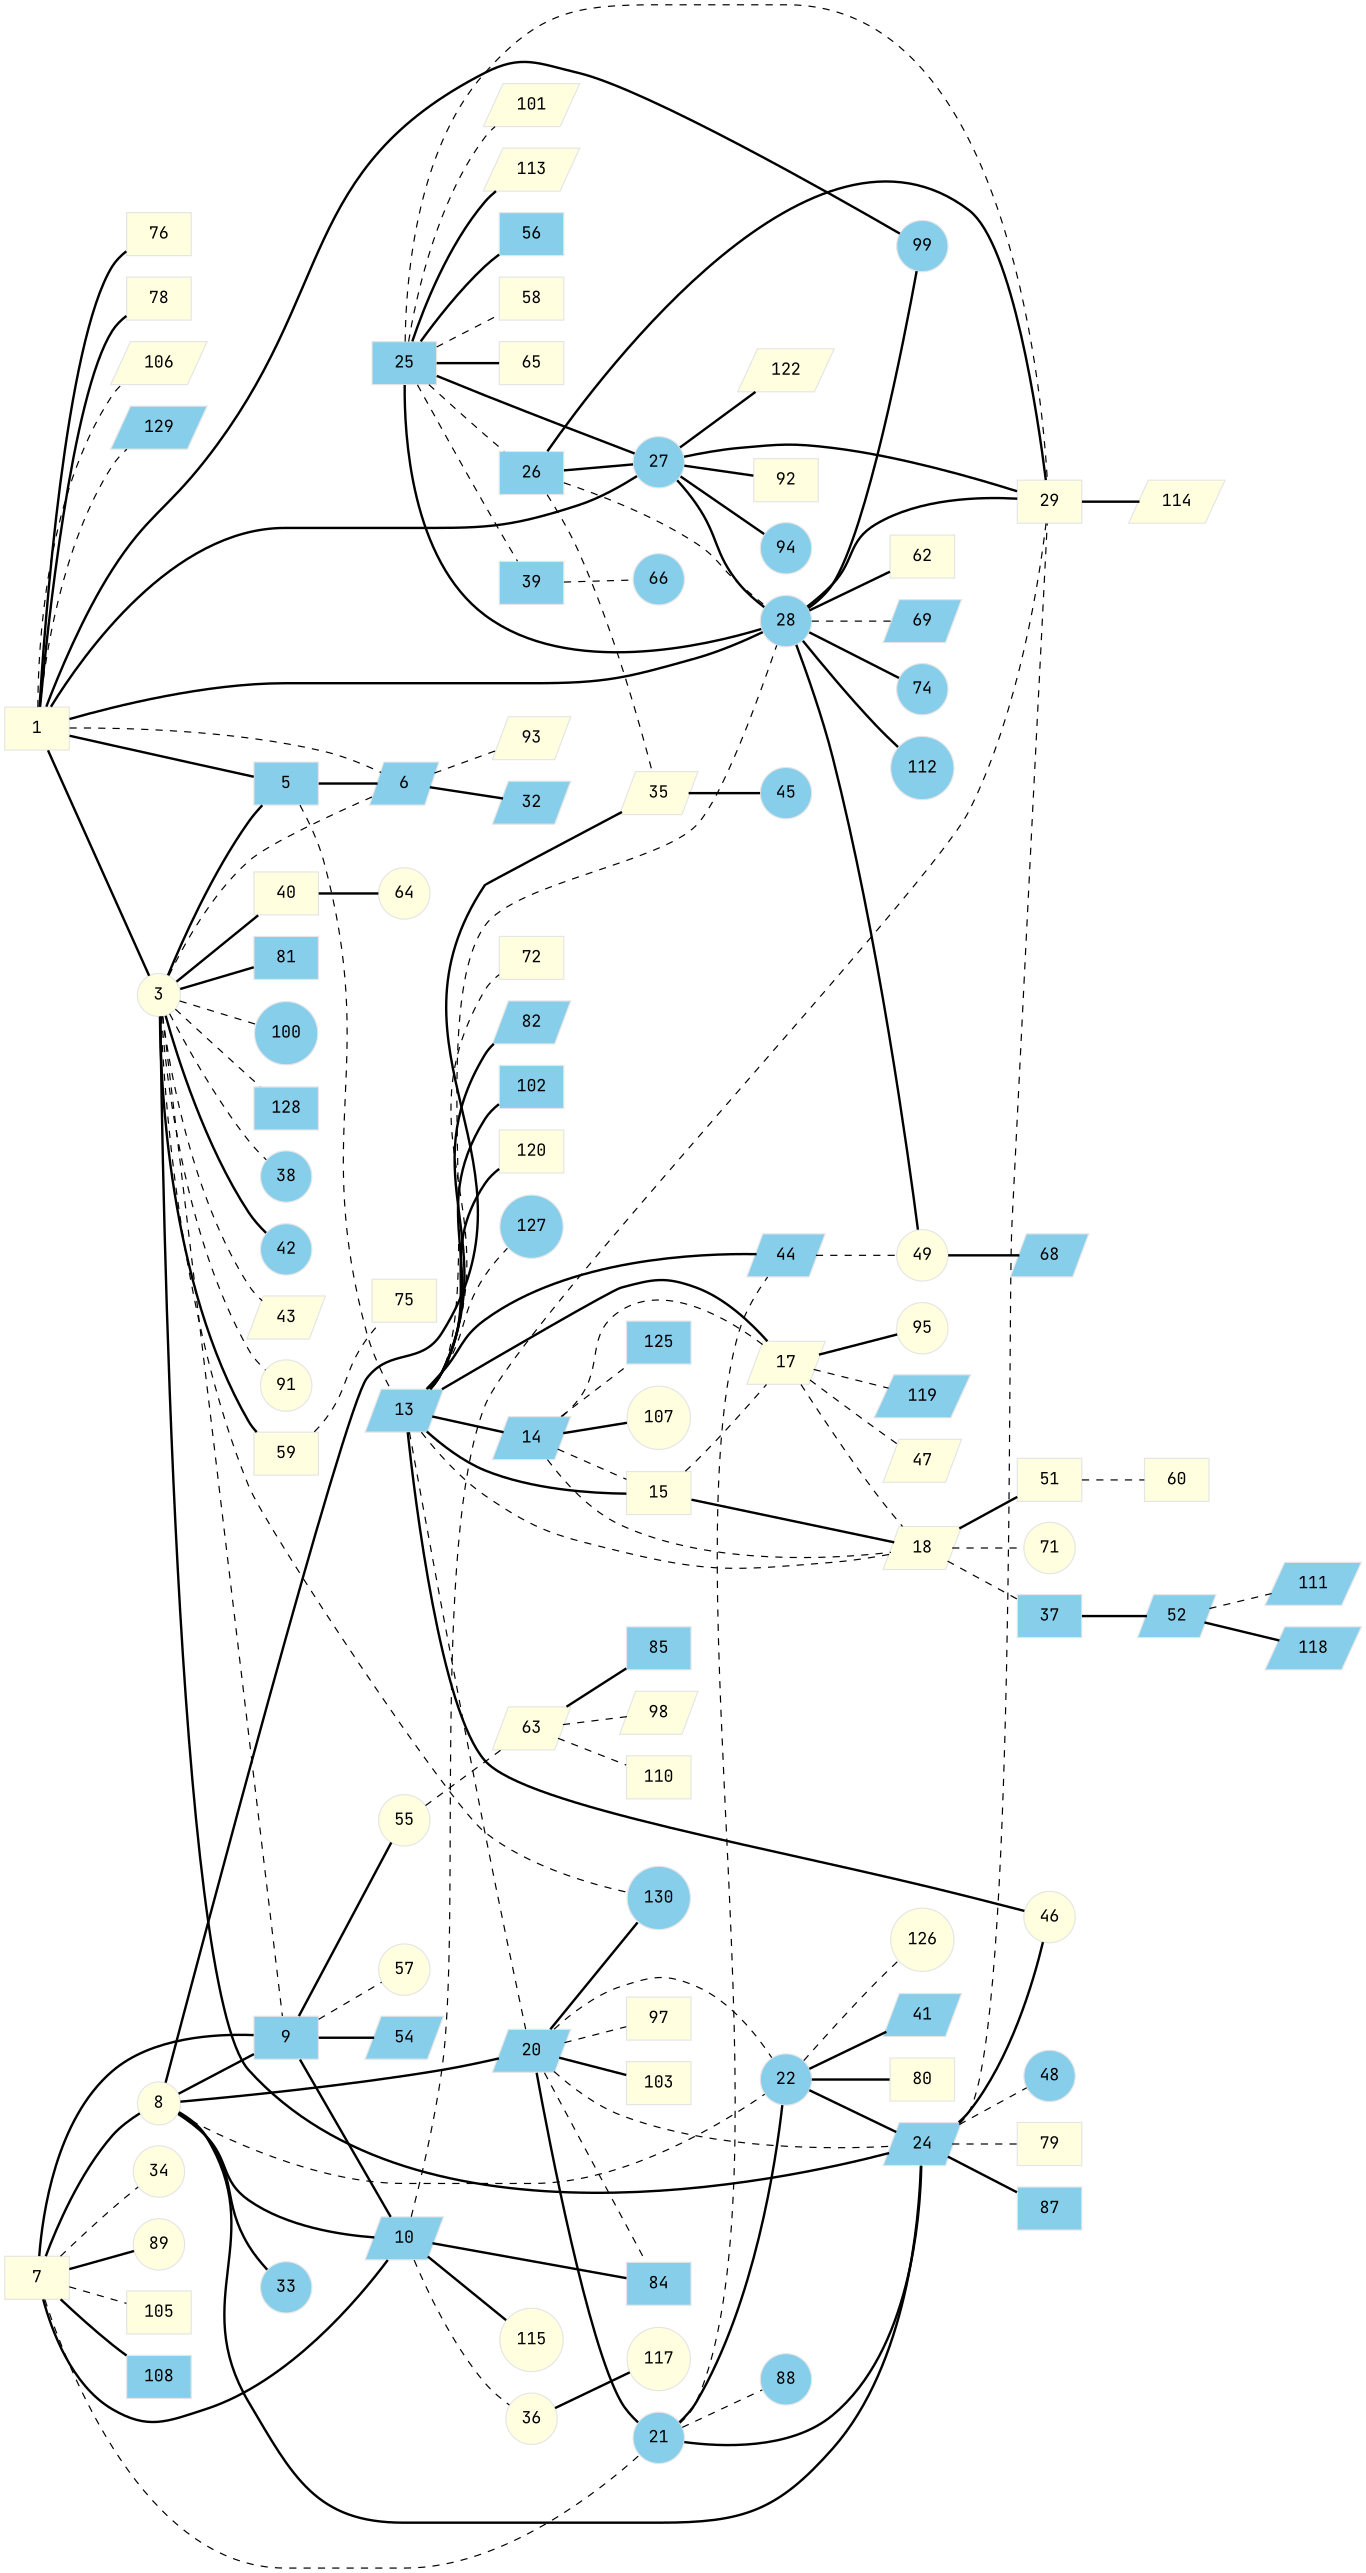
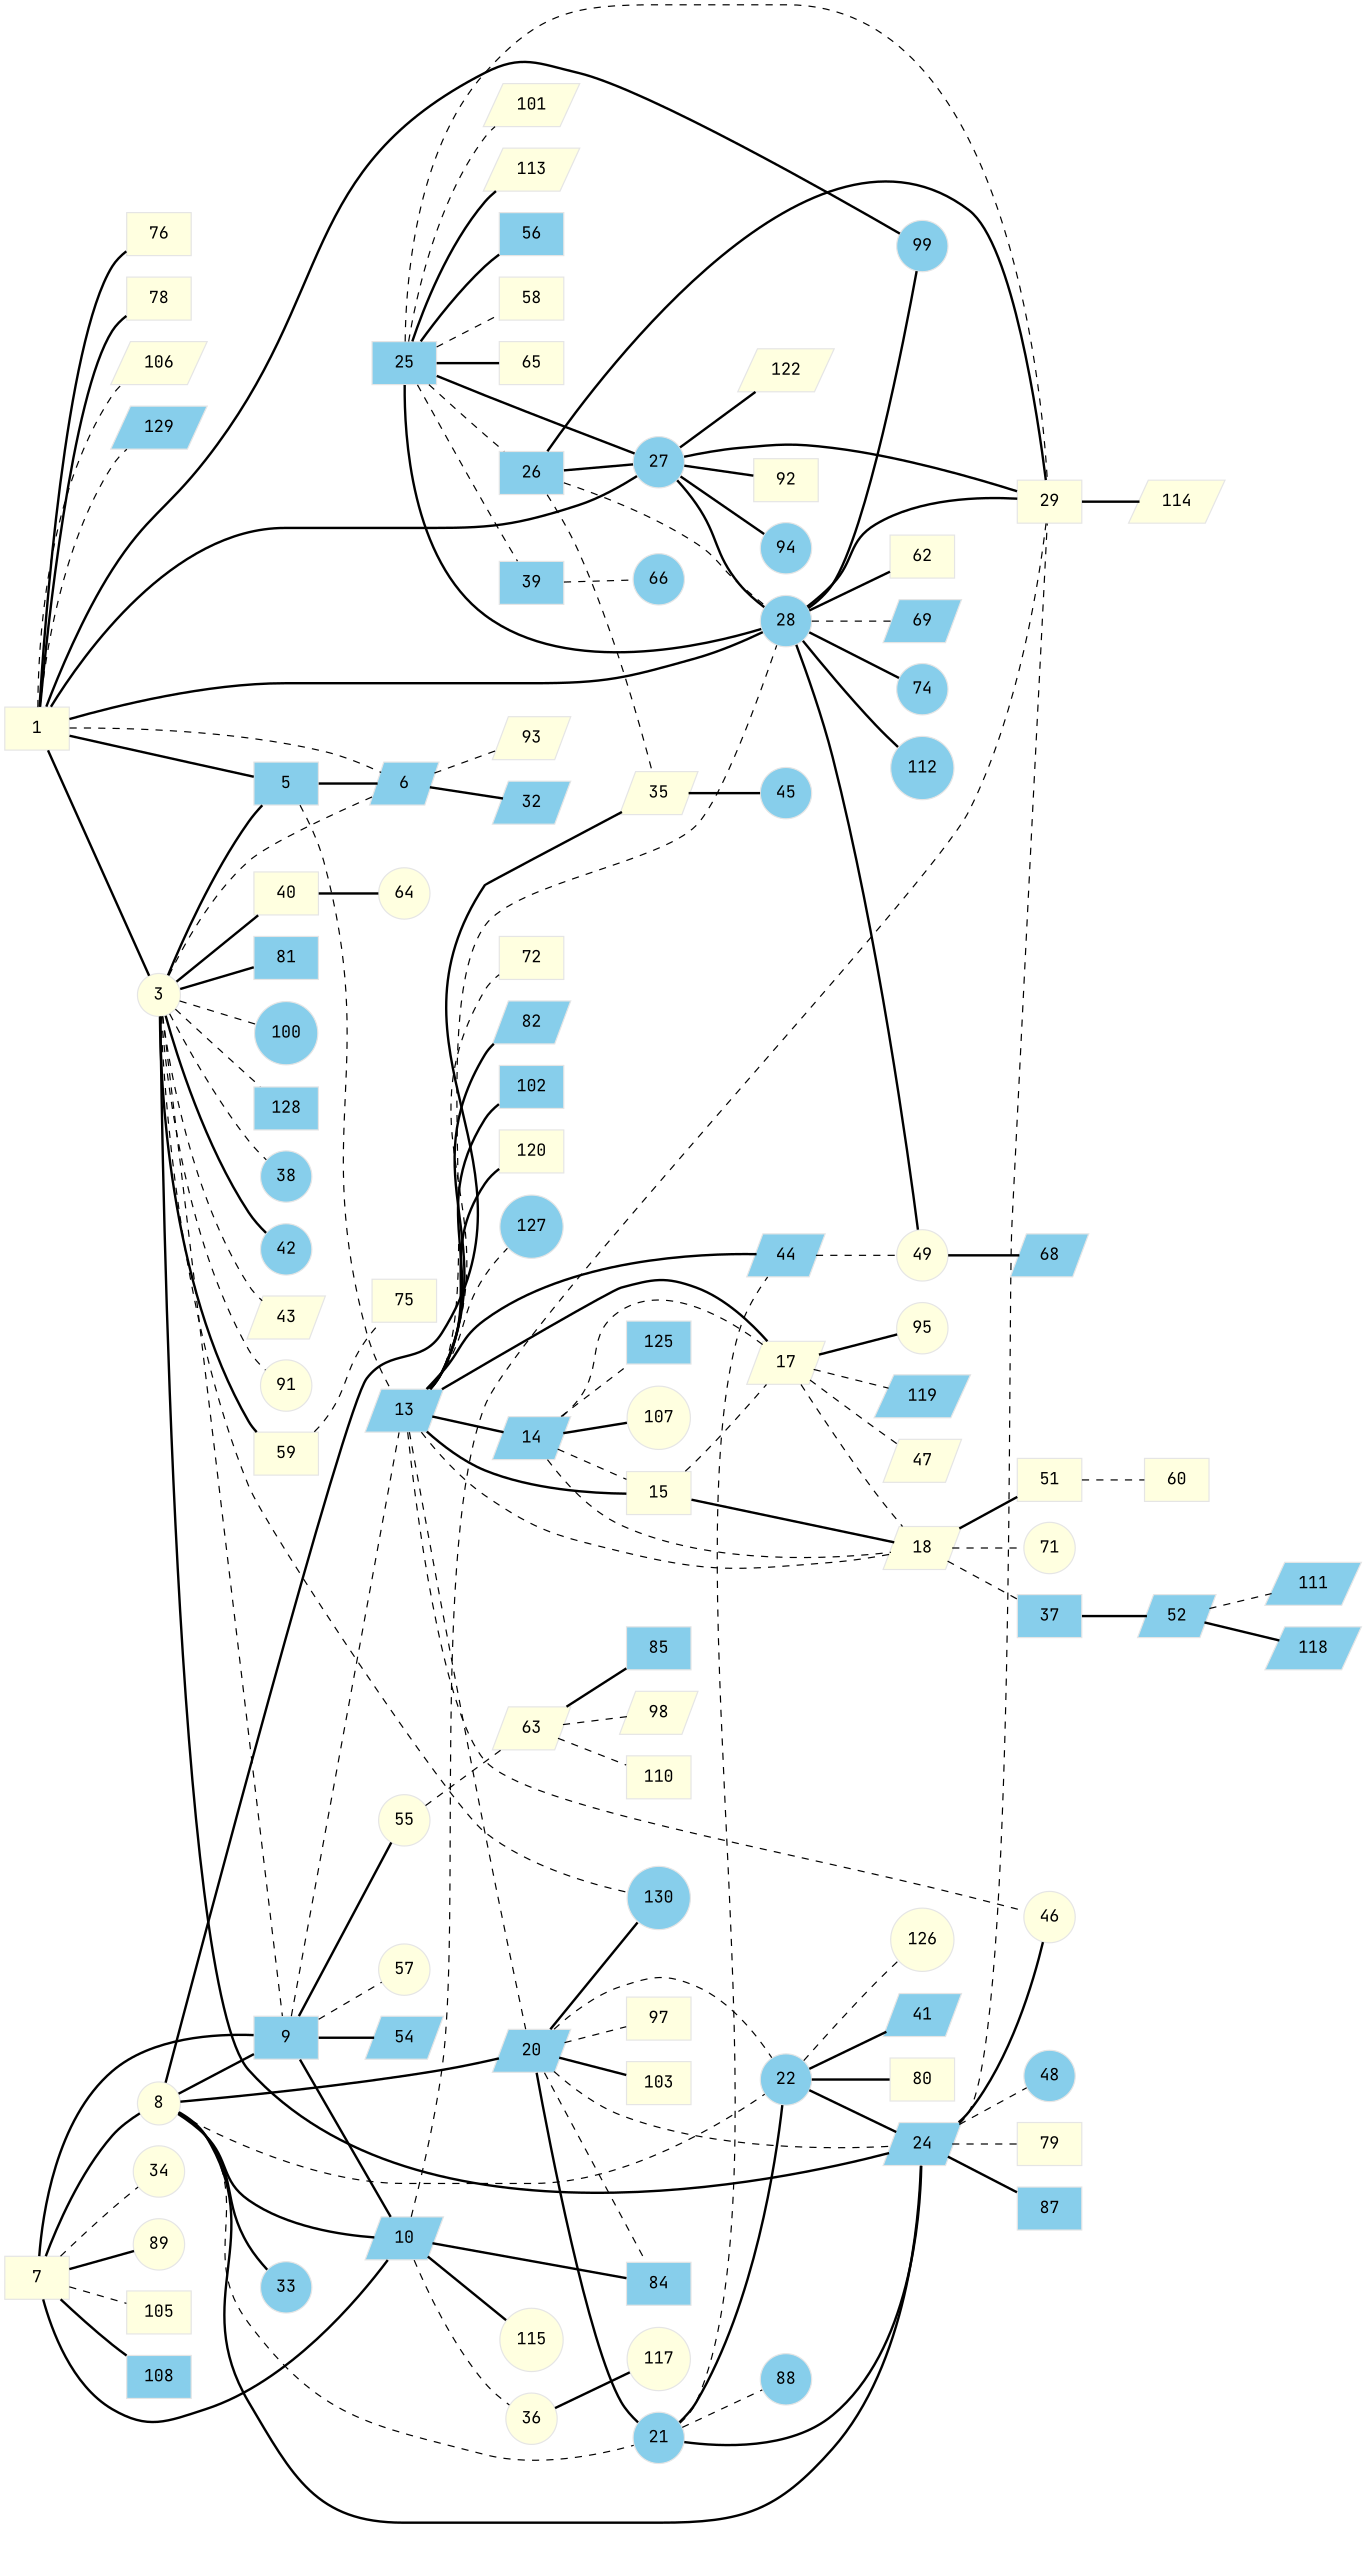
  graph {
    fontname="JetBrains Mono"
    rankdir=LR
    node [color=gray90 fillcolor=lightyellow fontname="JetBrains Mono" shape=box style=filled]
    edge [fontname="JetBrains Mono" style=bold]
    1 [super="+2"]
    3 [shape=circle super="+4"]
    5 [fillcolor=skyblue super="+53"]
    6 [fillcolor=skyblue shape=parallelogram super="+116"]
    27 [fillcolor=skyblue shape=circle super="+70"]
    28 [fillcolor=skyblue shape=circle super="+30"]
    76
    78
    99 [fillcolor=skyblue shape=circle]
    106 [shape=parallelogram]
    129 [fillcolor=skyblue shape=parallelogram]
    9 [fillcolor=skyblue super="+12"]
    24 [fillcolor=skyblue shape=parallelogram super="+77"]
    38 [fillcolor=skyblue shape=circle]
    40
    42 [fillcolor=skyblue shape=circle super="+109"]
    43 [shape=parallelogram]
    59
    n19 [label=91 shape=circle super="+83"]
    81 [fillcolor=skyblue]
    100 [fillcolor=skyblue shape=circle]
    128 [fillcolor=skyblue]
    130 [fillcolor=skyblue shape=circle]
    13 [fillcolor=skyblue shape=parallelogram super="+16"]
    32 [fillcolor=skyblue shape=parallelogram]
    93 [shape=parallelogram]
    29 [super="+90"]
    92
    94 [fillcolor=skyblue shape=circle]
    122 [shape=parallelogram]
    49 [shape=circle super="+91"]
    62
    69 [fillcolor=skyblue shape=parallelogram]
    74 [fillcolor=skyblue shape=circle]
    112 [fillcolor=skyblue shape=circle]
    10 [fillcolor=skyblue shape=parallelogram super="+11"]
    54 [fillcolor=skyblue shape=parallelogram]
    55 [shape=circle]
    57 [shape=circle]
    46 [shape=circle]
    48 [fillcolor=skyblue shape=circle]
    79
    87 [fillcolor=skyblue]
    64 [shape=circle]
    75
    20 [fillcolor=skyblue shape=parallelogram super="+104"]
    14 [fillcolor=skyblue shape=parallelogram]
    15
    17 [shape=parallelogram super="+73"]
    18 [shape=parallelogram super="+123"]
    44 [fillcolor=skyblue shape=parallelogram]
    72
    82 [fillcolor=skyblue shape=parallelogram]
    102 [fillcolor=skyblue]
    120
    127 [fillcolor=skyblue shape=circle]
    7 [super="+124"]
    8 [shape=circle super="+19"]
    34 [shape=circle super="+50"]
    89 [shape=circle]
    105
    108 [fillcolor=skyblue]
    21 [fillcolor=skyblue shape=circle]
    22 [fillcolor=skyblue shape=circle super="+23"]
    33 [fillcolor=skyblue shape=circle]
    35 [shape=parallelogram]
    36 [shape=circle]
    84 [fillcolor=skyblue]
    115 [shape=circle]
    97
    103
    88 [fillcolor=skyblue shape=circle]
    41 [fillcolor=skyblue shape=parallelogram]
    80 [super="+131"]
    126 [shape=circle]
    45 [fillcolor=skyblue shape=circle super="+86"]
    63 [shape=parallelogram super="+67"]
    114 [shape=parallelogram]
    117 [shape=circle]
    107 [shape=circle]
    125 [fillcolor=skyblue]
    47 [shape=parallelogram]
    95 [shape=circle]
    119 [fillcolor=skyblue shape=parallelogram]
    37 [fillcolor=skyblue]
    51
    71 [shape=circle]
    52 [fillcolor=skyblue shape=parallelogram super="+96"]
    60 [super="+121"]
    25 [fillcolor=skyblue super="+31"]
    26 [fillcolor=skyblue]
    39 [fillcolor=skyblue]
    56 [fillcolor=skyblue]
    58
    65
    101 [shape=parallelogram]
    113 [shape=parallelogram]
    66 [fillcolor=skyblue shape=circle]
    68 [fillcolor=skyblue shape=parallelogram]
    111 [fillcolor=skyblue shape=parallelogram]
    118 [fillcolor=skyblue shape=parallelogram]
    85 [fillcolor=skyblue]
    98 [shape=parallelogram]
    110
    1 -- 3 [weight=4]
    1 -- 5 [weight=2]
    1 -- 6 [style=dashed weight=2]
    1 -- 27
    1 -- 28
    1 -- 76
    1 -- 78
    1 -- 99
    1 -- 106 [style=dashed]
    1 -- 129 [style=dashed]
    3 -- 5 [weight=2]
    3 -- 6 [style=dashed weight=2]
    3 -- 9 [style=dashed]
    3 -- 24
    3 -- 38 [style=dashed]
    3 -- 40
    3 -- 42
    3 -- 43 [style=dashed]
    3 -- 59
    3 -- n19 [style=dashed]
    3 -- 81
    3 -- 100 [style=dashed]
    3 -- 128 [style=dashed]
    3 -- 130 [style=dashed]
    5 -- 6
    5 -- 13 [style=dashed]
    6 -- 32
    6 -- 93 [style=dashed]
    27 -- 28 [weight=2]
    27 -- 29
    27 -- 92
    27 -- 94
    27 -- 122
    28 -- 99
    28 -- 29 [weight=2]
    28 -- 49
    28 -- 62
    28 -- 69 [style=dashed]
    28 -- 74
    28 -- 112
+   9 -- 13 [style=dashed]
    9 -- 10 [weight=4]
    9 -- 54
    9 -- 55
    9 -- 57 [style=dashed]
    24 -- 29 [style=dashed]
    24 -- 46
    24 -- 48 [style=dashed]
    24 -- 79 [style=dashed]
    24 -- 87
    40 -- 64
    59 -- 75 [style=dashed]
    13 -- 28 [style=dashed]
-   13 -- 46
+   13 -- 46 [style=dashed]
    13 -- 20 [style=dashed]
    13 -- 14 [weight=2]
    13 -- 15 [weight=2]
    13 -- 17 [weight=2]
    13 -- 18 [style=dashed weight=2]
    13 -- 44
    13 -- 72 [style=dashed]
    13 -- 82
    13 -- 102
    13 -- 120
    13 -- 127 [style=dashed]
    29 -- 114
    49 -- 68
    10 -- 29 [style=dashed]
    10 -- 36 [style=dashed]
    10 -- 84
    10 -- 115
    55 -- 63 [style=dashed]
    20 -- 24 [style=dashed]
    20 -- 130
    20 -- 21
    20 -- 22 [style=dashed weight=2]
    20 -- 84 [style=dashed]
    20 -- 97 [style=dashed]
    20 -- 103
    14 -- 15 [style=dashed]
    14 -- 17 [style=dashed]
    14 -- 18 [style=dashed]
    14 -- 107
    14 -- 125 [style=dashed]
    15 -- 17 [style=dashed]
    15 -- 18
    17 -- 18 [style=dashed]
    17 -- 47 [style=dashed]
    17 -- 95
    17 -- 119 [style=dashed]
    18 -- 37 [style=dashed]
    18 -- 51
    18 -- 71 [style=dashed]
    44 -- 49 [style=dashed]
    7 -- 9 [weight=2]
    7 -- 10 [weight=2]
    7 -- 8
    7 -- 34 [style=dashed]
    7 -- 89
    7 -- 105 [style=dashed]
    7 -- 108
    8 -- 9 [weight=2]
    8 -- 24
    8 -- 10 [weight=2]
    8 -- 20
-   7 -- 21 [style=dashed]
+   8 -- 21 [style=dashed]
    8 -- 22 [style=dashed weight=2]
    8 -- 33
    8 -- 35
    21 -- 24
    21 -- 44 [style=dashed]
    21 -- 22 [weight=2]
    21 -- 88 [style=dashed]
    22 -- 24 [weight=2]
    22 -- 41
    22 -- 80
    22 -- 126 [style=dashed]
    35 -- 45
    36 -- 117
    63 -- 85
    63 -- 98 [style=dashed]
    63 -- 110 [style=dashed]
    37 -- 52
    51 -- 60 [style=dashed]
    52 -- 111 [style=dashed]
    52 -- 118
    25 -- 27
    25 -- 28 [weight=2]
    25 -- 29 [style=dashed]
    25 -- 26 [style=dashed]
    25 -- 39 [style=dashed]
    25 -- 56
    25 -- 58 [style=dashed]
    25 -- 65
    25 -- 101 [style=dashed]
    25 -- 113
    26 -- 27
    26 -- 28 [style=dashed weight=2]
    26 -- 29
    26 -- 35 [style=dashed]
    39 -- 66 [style=dashed]
  }
